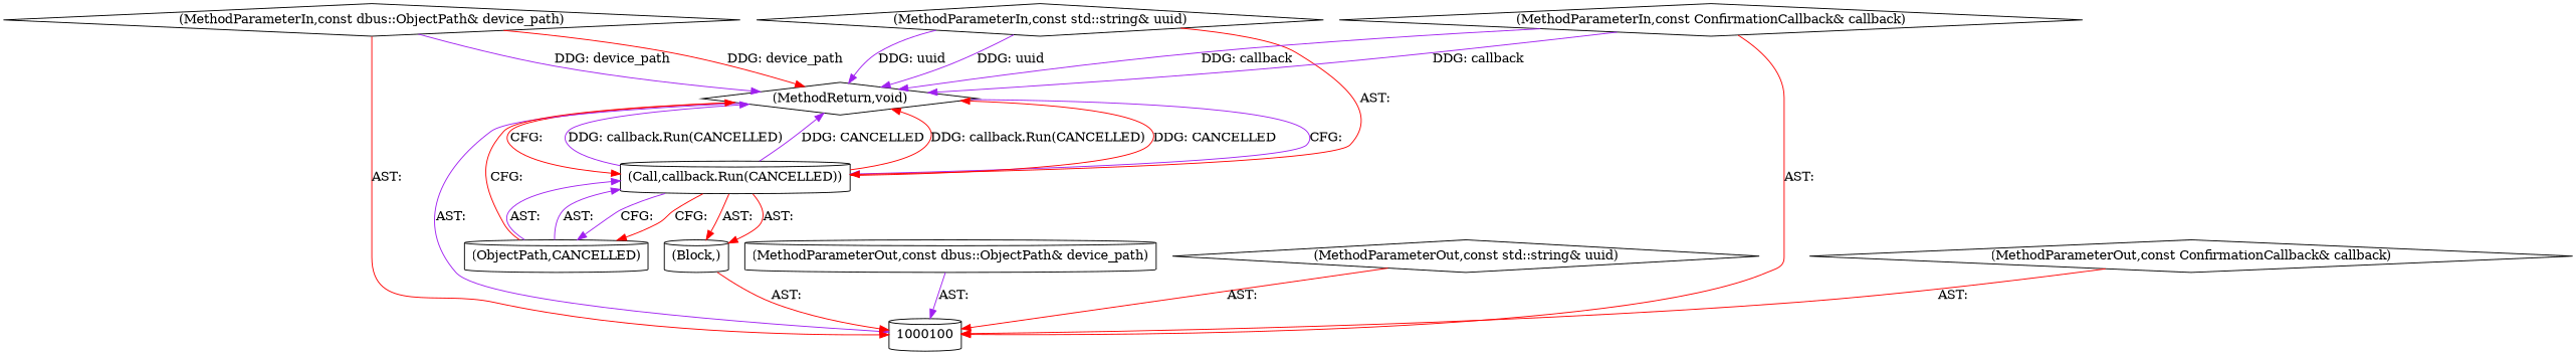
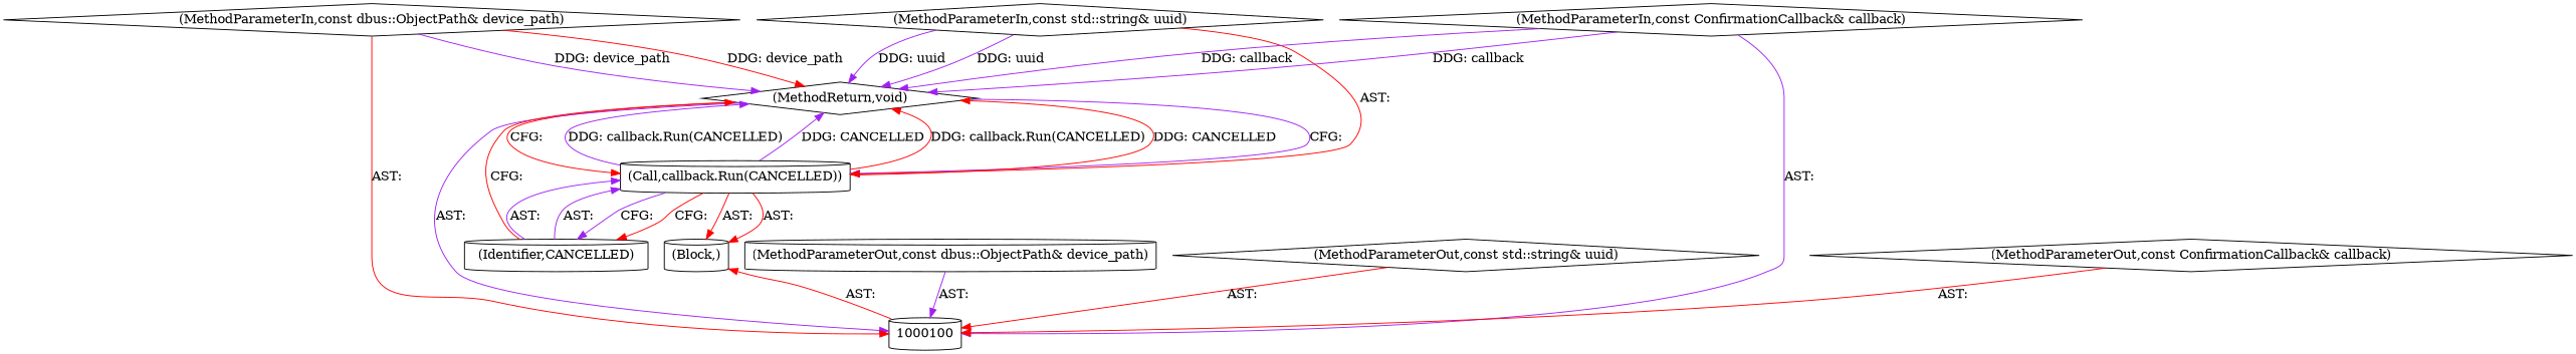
  digraph {
    node [shape=diamond]
    edge [color=purple]
    n1 [label="(MethodReturn,void)"]
    n2 [label="(Call,callback.Run(CANCELLED))" shape=cylinder]
    1000100 [shape=cylinder]
    n4 [label="(Block,)" shape=cylinder]
-   n5 [label="(ObjectPath,CANCELLED)" shape=cylinder]
+   n5 [label="(Identifier,CANCELLED)" shape=cylinder]
    n6 [label="(MethodParameterIn,const dbus::ObjectPath& device_path)"]
    n7 [label="(MethodParameterOut,const dbus::ObjectPath& device_path)" shape=cylinder]
    n8 [label="(MethodParameterIn,const std::string& uuid)"]
    n9 [label="(MethodParameterOut,const std::string& uuid)"]
    n10 [label="(MethodParameterIn,const ConfirmationCallback& callback)"]
    n11 [label="(MethodParameterOut,const ConfirmationCallback& callback)"]
    n1 -> n2 [label="CFG: "]
    n1 -> n2 [color=red label="CFG: "]
    n1 -> 1000100 [label="AST: "]
    n2 -> n1 [label="DDG: callback.Run(CANCELLED)"]
    n2 -> n1 [label="DDG: CANCELLED"]
    n2 -> n1 [color=red label="DDG: callback.Run(CANCELLED)"]
    n2 -> n1 [color=red label="DDG: CANCELLED"]
    n2 -> n4 [color=red label="AST: "]
    n2 -> n4 [color=red label="AST: "]
    n2 -> n5 [label="CFG: "]
    n2 -> n5 [color=red label="CFG: "]
-   n4 -> 1000100 [color=red label="AST: "]
+   1000100 -> n4 [color=red label="AST: "]
    n5 -> n1 [color=red label="CFG: "]
    n5 -> n2 [label="AST: "]
    n5 -> n2 [label="AST: "]
    n6 -> n1 [label="DDG: device_path"]
    n6 -> n1 [color=red label="DDG: device_path"]
    n6 -> 1000100 [color=red label="AST: "]
    n7 -> 1000100 [label="AST: "]
    n8 -> n1 [label="DDG: uuid"]
    n8 -> n1 [label="DDG: uuid"]
    n8 -> n2 [color=red label="AST: "]
    n9 -> 1000100 [color=red label="AST: "]
    n10 -> n1 [label="DDG: callback"]
    n10 -> n1 [label="DDG: callback"]
-   n10 -> 1000100 [color=red label="AST: "]
+   n10 -> 1000100 [label="AST: "]
    n11 -> 1000100 [color=red label="AST: "]
  }
